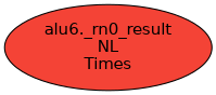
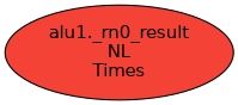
  digraph {
    rankdir=LR
    splines=true
-   n1 [fillcolor="#F44336" fontname=Helvetica label="alu6._rn0_result\nNL\nTimes" shape=oval style=filled]
+   n1 [fillcolor="#F44336" fontname=Helvetica label="alu1._rn0_result\nNL\nTimes" shape=oval style=filled]
  }
